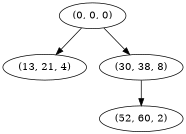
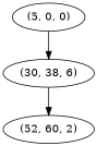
  digraph {
-   "(0, 0, 0)"
-   "(13, 21, 4)"
-   "(30, 38, 6)" [label="(30, 38, 8)"]
+   "(0, 0, 0)" [label="(5, 0, 0)"]
+   "(30, 38, 6)"
    "(52, 60, 2)"
-   "(0, 0, 0)" -> "(13, 21, 4)"
    "(0, 0, 0)" -> "(30, 38, 6)"
    "(30, 38, 6)" -> "(52, 60, 2)"
  }
